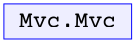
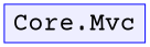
  digraph {
    compound=true
    fontname="Courier Prime"
-   n1 [fillcolor="#eeeeff" fontname="Courier Prime" fontsize=24 label="Mvc.Mvc" pencolor=black shape=box style=filled color=blue]
+   n1 [fillcolor="#eeeeff" fontname="Courier Prime" fontsize=24 label="Core.Mvc" pencolor=black shape=box style=filled color=blue]
  }
